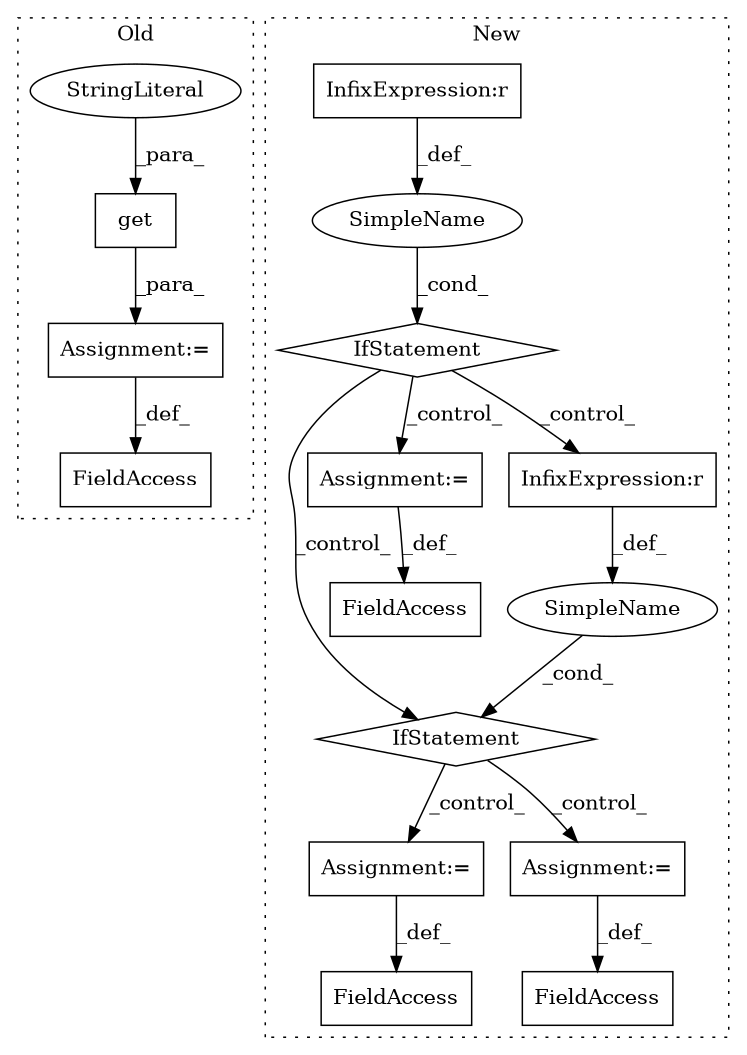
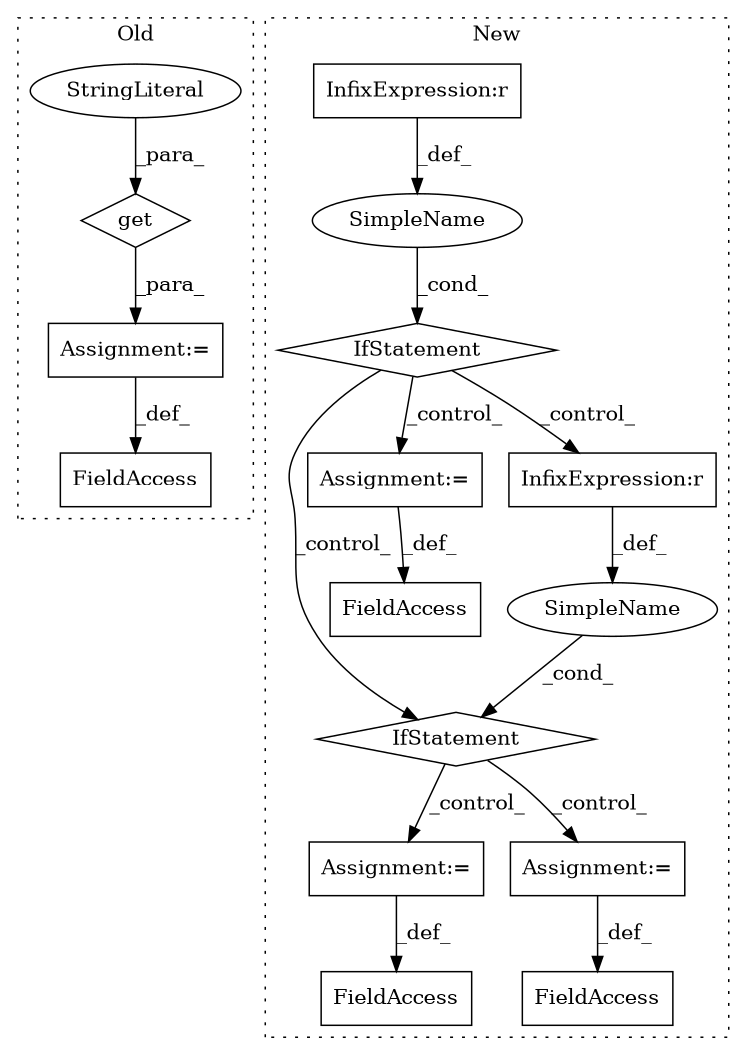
  digraph {
    node [a=7 l=1 shape=box]
-   n1 [a=32 l="4,1" label=get s="37865,37881"]
+   n1 [a=32 l="4,1" label=get s="37865,37881" shape=diamond]
    n2 [label="Assignment:=" s=37903]
    n3 [a=45 l=12 label=StringLiteral s=37869 shape=ellipse]
    n4 [a=22 l=8 label=FieldAccess s=37895]
    n5 [a=25 l="4,2" label=IfStatement s="4741,4762" shape=diamond]
    n6 [label="Assignment:=" s=4787]
    n7 [a=42 label=SimpleName shape=ellipse l=""]
    n8 [label="Assignment:=" s=4869]
    n9 [a=42 label=SimpleName shape=ellipse l=""]
    n10 [a=25 l="4,2" label=IfStatement s="4668,4688" shape=diamond]
    n11 [a=27 l=4 label="InfixExpression:r" s=4679]
    n12 [label="Assignment:=" s=4713]
    n13 [a=27 l=4 label="InfixExpression:r" s=4752]
    n14 [a=22 l=15 label=FieldAccess s=4698]
    n15 [a=22 l=15 label=FieldAccess s=4854]
    n16 [a=22 l=15 label=FieldAccess s=4772]
    subgraph cluster_1 {
      label=Old
      style=dotted
      n1
      n2
      n3
      n4
    }
    subgraph cluster_2 {
      label=New
      style=dotted
      n5
      n6
      n7
      n8
      n9
      n10
      n11
      n12
      n13
      n14
      n15
      n16
    }
    n1 -> n2 [label=_para_]
    n2 -> n4 [label=_def_]
    n3 -> n1 [label=_para_]
    n5 -> n6 [label=_control_]
    n5 -> n8 [label=_control_]
    n6 -> n16 [label=_def_]
    n7 -> n5 [label=_cond_]
    n8 -> n15 [label=_def_]
    n9 -> n10 [label=_cond_]
    n10 -> n5 [label=_control_]
    n10 -> n12 [label=_control_]
    n10 -> n13 [label=_control_]
    n11 -> n9 [label=_def_]
    n12 -> n14 [label=_def_]
    n13 -> n7 [label=_def_]
  }
